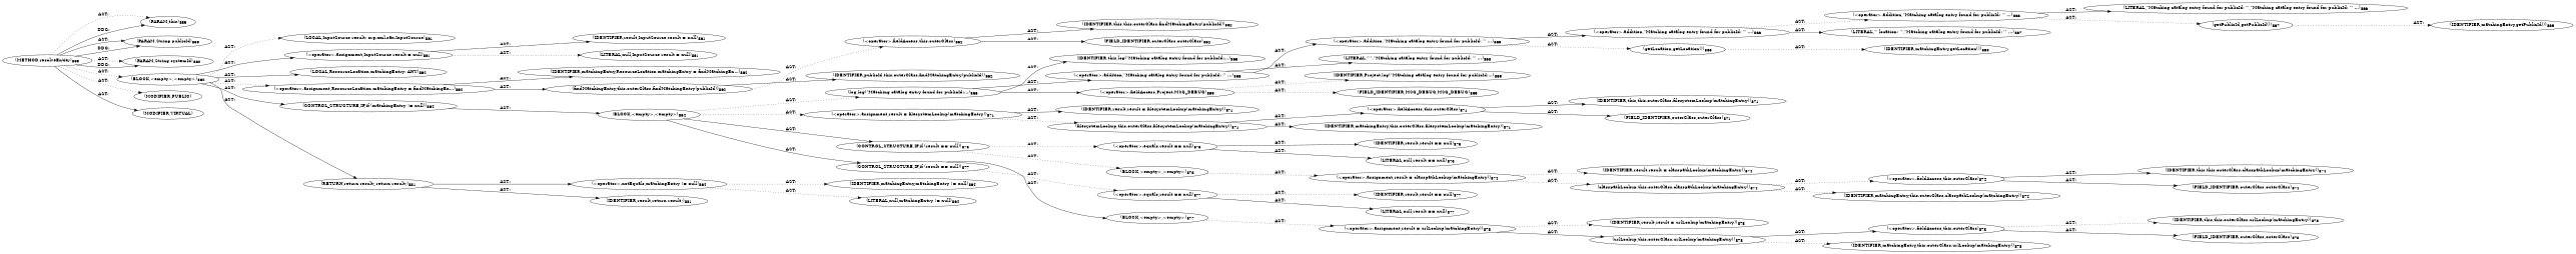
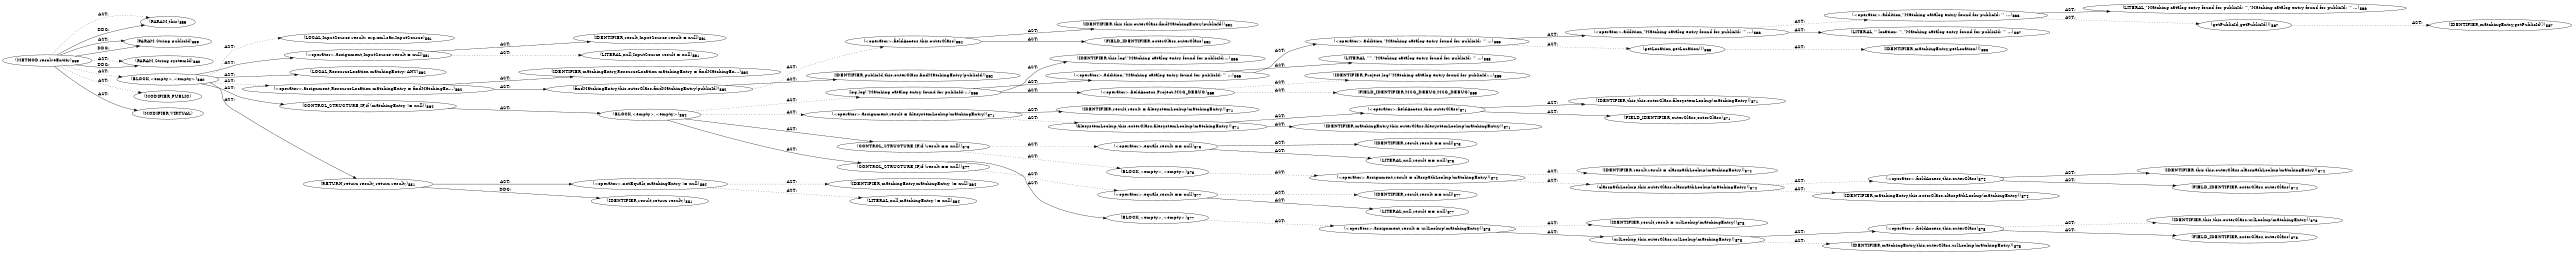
  digraph {
    rankdir=LR
    edge [style=solid]
    n1 [label=<(METHOD,resolveEntity)<SUB>859</SUB>>]
    n2 [label=<(PARAM,this)<SUB>859</SUB>>]
    n3 [label=<(PARAM,String publicId)<SUB>859</SUB>>]
    n4 [label=<(PARAM,String systemId)<SUB>860</SUB>>]
    n5 [label=<(BLOCK,&lt;empty&gt;,&lt;empty&gt;)<SUB>860</SUB>>]
    n6 [label=<(MODIFIER,PUBLIC)>]
    n7 [label=<(MODIFIER,VIRTUAL)>]
    n8 [label=<(LOCAL,InputSource result: org.xml.sax.InputSource)<SUB>861</SUB>>]
    n9 [label=<(&lt;operator&gt;.assignment,InputSource result = null)<SUB>861</SUB>>]
    n10 [label=<(LOCAL,ResourceLocation matchingEntry: ANY)<SUB>862</SUB>>]
    n11 [label=<(&lt;operator&gt;.assignment,ResourceLocation matchingEntry = findMatchingEn...)<SUB>862</SUB>>]
    n12 [label=<(CONTROL_STRUCTURE,IF,if (matchingEntry != null))<SUB>864</SUB>>]
    n13 [label=<(RETURN,return result;,return result;)<SUB>881</SUB>>]
    n14 [label=<(IDENTIFIER,result,InputSource result = null)<SUB>861</SUB>>]
    n15 [label=<(LITERAL,null,InputSource result = null)<SUB>861</SUB>>]
    n16 [label=<(IDENTIFIER,matchingEntry,ResourceLocation matchingEntry = findMatchingEn...)<SUB>862</SUB>>]
    n17 [label=<(findMatchingEntry,this.outerClass.findMatchingEntry(publicId))<SUB>862</SUB>>]
    n18 [label=<(BLOCK,&lt;empty&gt;,&lt;empty&gt;)<SUB>864</SUB>>]
    n19 [label=<(&lt;operator&gt;.notEquals,matchingEntry != null)<SUB>864</SUB>>]
    n20 [label=<(IDENTIFIER,result,return result;)<SUB>881</SUB>>]
    n21 [label=<(&lt;operator&gt;.fieldAccess,this.outerClass)<SUB>862</SUB>>]
    n22 [label=<(IDENTIFIER,publicId,this.outerClass.findMatchingEntry(publicId))<SUB>862</SUB>>]
    n23 [label=<(IDENTIFIER,this,this.outerClass.findMatchingEntry(publicId))<SUB>862</SUB>>]
    n24 [label=<(FIELD_IDENTIFIER,outerClass,outerClass)<SUB>862</SUB>>]
    n25 [label=<(IDENTIFIER,matchingEntry,matchingEntry != null)<SUB>864</SUB>>]
    n26 [label=<(LITERAL,null,matchingEntry != null)<SUB>864</SUB>>]
    n27 [label=<(log,log(&quot;Matching catalog entry found for publicId:...)<SUB>866</SUB>>]
    n28 [label=<(&lt;operator&gt;.assignment,result = filesystemLookup(matchingEntry))<SUB>871</SUB>>]
    n29 [label=<(CONTROL_STRUCTURE,IF,if (result == null))<SUB>873</SUB>>]
    n30 [label=<(CONTROL_STRUCTURE,IF,if (result == null))<SUB>877</SUB>>]
    n31 [label=<(IDENTIFIER,this,log(&quot;Matching catalog entry found for publicId:...)<SUB>866</SUB>>]
    n32 [label=<(&lt;operator&gt;.addition,&quot;Matching catalog entry found for publicId: '&quot; ...)<SUB>866</SUB>>]
    n33 [label=<(&lt;operator&gt;.fieldAccess,Project.MSG_DEBUG)<SUB>869</SUB>>]
    n34 [label=<(IDENTIFIER,result,result = filesystemLookup(matchingEntry))<SUB>871</SUB>>]
    n35 [label=<(filesystemLookup,this.outerClass.filesystemLookup(matchingEntry))<SUB>871</SUB>>]
    n36 [label=<(&lt;operator&gt;.equals,result == null)<SUB>873</SUB>>]
    n37 [label=<(BLOCK,&lt;empty&gt;,&lt;empty&gt;)<SUB>873</SUB>>]
    n38 [label=<(&lt;operator&gt;.equals,result == null)<SUB>877</SUB>>]
    n39 [label=<(BLOCK,&lt;empty&gt;,&lt;empty&gt;)<SUB>877</SUB>>]
    n40 [label=<(&lt;operator&gt;.addition,&quot;Matching catalog entry found for publicId: '&quot; ...)<SUB>866</SUB>>]
    n41 [label=<(LITERAL,&quot;'&quot;,&quot;Matching catalog entry found for publicId: '&quot; ...)<SUB>868</SUB>>]
    n42 [label=<(IDENTIFIER,Project,log(&quot;Matching catalog entry found for publicId:...)<SUB>869</SUB>>]
    n43 [label=<(FIELD_IDENTIFIER,MSG_DEBUG,MSG_DEBUG)<SUB>869</SUB>>]
    n44 [label=<(&lt;operator&gt;.addition,&quot;Matching catalog entry found for publicId: '&quot; ...)<SUB>866</SUB>>]
    n45 [label=<(getLocation,getLocation())<SUB>868</SUB>>]
    n46 [label=<(&lt;operator&gt;.addition,&quot;Matching catalog entry found for publicId: '&quot; ...)<SUB>866</SUB>>]
    n47 [label=<(LITERAL,&quot;' location: '&quot;,&quot;Matching catalog entry found for publicId: '&quot; ...)<SUB>867</SUB>>]
    n48 [label=<(IDENTIFIER,matchingEntry,getLocation())<SUB>868</SUB>>]
    n49 [label=<(LITERAL,&quot;Matching catalog entry found for publicId: '&quot;,&quot;Matching catalog entry found for publicId: '&quot; ...)<SUB>866</SUB>>]
    n50 [label=<(getPublicId,getPublicId())<SUB>867</SUB>>]
-   n51 [label=<(IDENTIFIER,matchingEntry,getPublicId())<SUB>869</SUB>>]
+   n51 [label=<(IDENTIFIER,matchingEntry,getPublicId())<SUB>867</SUB>>]
    n52 [label=<(&lt;operator&gt;.fieldAccess,this.outerClass)<SUB>871</SUB>>]
    n53 [label=<(IDENTIFIER,matchingEntry,this.outerClass.filesystemLookup(matchingEntry))<SUB>871</SUB>>]
    n54 [label=<(IDENTIFIER,this,this.outerClass.filesystemLookup(matchingEntry))<SUB>871</SUB>>]
    n55 [label=<(FIELD_IDENTIFIER,outerClass,outerClass)<SUB>871</SUB>>]
    n56 [label=<(IDENTIFIER,result,result == null)<SUB>873</SUB>>]
    n57 [label=<(LITERAL,null,result == null)<SUB>873</SUB>>]
    n58 [label=<(&lt;operator&gt;.assignment,result = classpathLookup(matchingEntry))<SUB>874</SUB>>]
    n59 [label=<(IDENTIFIER,result,result = classpathLookup(matchingEntry))<SUB>874</SUB>>]
    n60 [label=<(classpathLookup,this.outerClass.classpathLookup(matchingEntry))<SUB>874</SUB>>]
    n61 [label=<(&lt;operator&gt;.fieldAccess,this.outerClass)<SUB>874</SUB>>]
    n62 [label=<(IDENTIFIER,matchingEntry,this.outerClass.classpathLookup(matchingEntry))<SUB>874</SUB>>]
    n63 [label=<(IDENTIFIER,this,this.outerClass.classpathLookup(matchingEntry))<SUB>874</SUB>>]
    n64 [label=<(FIELD_IDENTIFIER,outerClass,outerClass)<SUB>874</SUB>>]
    n65 [label=<(IDENTIFIER,result,result == null)<SUB>877</SUB>>]
    n66 [label=<(LITERAL,null,result == null)<SUB>877</SUB>>]
    n67 [label=<(&lt;operator&gt;.assignment,result = urlLookup(matchingEntry))<SUB>878</SUB>>]
    n68 [label=<(IDENTIFIER,result,result = urlLookup(matchingEntry))<SUB>878</SUB>>]
    n69 [label=<(urlLookup,this.outerClass.urlLookup(matchingEntry))<SUB>878</SUB>>]
    n70 [label=<(&lt;operator&gt;.fieldAccess,this.outerClass)<SUB>878</SUB>>]
    n71 [label=<(IDENTIFIER,matchingEntry,this.outerClass.urlLookup(matchingEntry))<SUB>878</SUB>>]
    n72 [label=<(IDENTIFIER,this,this.outerClass.urlLookup(matchingEntry))<SUB>878</SUB>>]
    n73 [label=<(FIELD_IDENTIFIER,outerClass,outerClass)<SUB>878</SUB>>]
    n1 -> n2 [label="AST: " style=dotted]
    n1 -> n2 [label="DDG: "]
    n1 -> n3 [label="AST: "]
    n1 -> n3 [label="DDG: "]
    n1 -> n4 [label="AST: " style=dotted]
    n1 -> n4 [label="DDG: "]
    n1 -> n5 [label="AST: " style=dotted]
    n1 -> n6 [label="AST: " style=dotted]
    n1 -> n7 [label="AST: "]
    n5 -> n8 [label="AST: " style=dotted]
    n5 -> n9 [label="AST: "]
    n5 -> n10 [label="AST: "]
    n5 -> n11 [label="AST: " style=dotted]
    n5 -> n12 [label="AST: "]
    n5 -> n13 [label="AST: "]
    n9 -> n14 [label="AST: "]
    n9 -> n15 [label="AST: " style=dotted]
    n11 -> n16 [label="AST: "]
    n11 -> n17 [label="AST: "]
    n12 -> n18 [label="AST: "]
    n13 -> n19 [label="AST: "]
-   n13 -> n20 [label="AST: "]
+   n13 -> n20 [label="DDG: "]
    n17 -> n21 [label="AST: " style=dotted]
    n17 -> n22 [label="AST: "]
    n18 -> n27 [label="AST: " style=dotted]
    n18 -> n28 [label="AST: " style=dotted]
    n18 -> n29 [label="AST: "]
    n18 -> n30 [label="AST: "]
    n19 -> n25 [label="AST: " style=dotted]
    n19 -> n26 [label="AST: " style=dotted]
    n21 -> n23 [label="AST: "]
    n21 -> n24 [label="AST: "]
    n27 -> n31 [label="AST: "]
    n27 -> n32 [label="AST: "]
    n27 -> n33 [label="AST: "]
    n28 -> n34 [label="AST: "]
    n28 -> n35 [label="AST: " style=dotted]
    n29 -> n36 [label="AST: " style=dotted]
    n29 -> n37 [label="AST: " style=dotted]
    n30 -> n38 [label="AST: " style=dotted]
    n30 -> n39 [label="AST: "]
    n32 -> n40 [label="AST: "]
    n32 -> n41 [label="AST: "]
    n33 -> n42 [label="AST: " style=dotted]
    n33 -> n43 [label="AST: " style=dotted]
    n35 -> n52 [label="AST: "]
    n35 -> n53 [label="AST: "]
    n36 -> n56 [label="AST: "]
    n36 -> n57 [label="AST: "]
    n37 -> n58 [label="AST: " style=dotted]
    n38 -> n65 [label="AST: " style=dotted]
    n38 -> n66 [label="AST: "]
    n39 -> n67 [label="AST: " style=dotted]
    n40 -> n44 [label="AST: "]
    n40 -> n45 [label="AST: " style=dotted]
    n44 -> n46 [label="AST: " style=dotted]
    n44 -> n47 [label="AST: "]
    n45 -> n48 [label="AST: " style=dotted]
    n46 -> n49 [label="AST: "]
    n46 -> n50 [label="AST: " style=dotted]
    n50 -> n51 [label="AST: " style=dotted]
    n52 -> n54 [label="AST: "]
    n52 -> n55 [label="AST: "]
    n58 -> n59 [label="AST: " style=dotted]
    n58 -> n60 [label="AST: " style=dotted]
    n60 -> n61 [label="AST: " style=dotted]
    n60 -> n62 [label="AST: " style=dotted]
    n61 -> n63 [label="AST: "]
    n61 -> n64 [label="AST: "]
    n67 -> n68 [label="AST: " style=dotted]
    n67 -> n69 [label="AST: "]
    n69 -> n70 [label="AST: "]
    n69 -> n71 [label="AST: " style=dotted]
    n70 -> n72 [label="AST: " style=dotted]
    n70 -> n73 [label="AST: "]
  }
